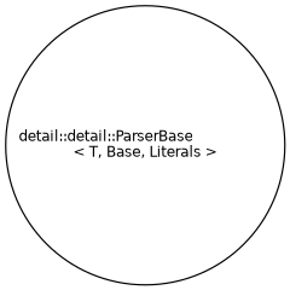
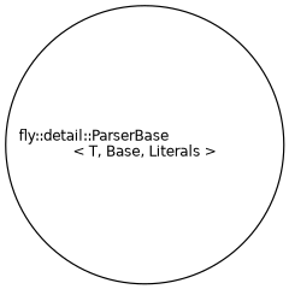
  digraph {
    rankdir=LR
-   n1 [color=black fillcolor=white fontname=Helvetica fontsize=10 height=0.2 label="detail::detail::ParserBase\l\< T, Base, Literals \>" shape=circle style=filled width=0.4]
+   n1 [color=black fillcolor=white fontname=Helvetica fontsize=10 height=0.2 label="fly::detail::ParserBase\l\< T, Base, Literals \>" shape=circle style=filled width=0.4]
  }
